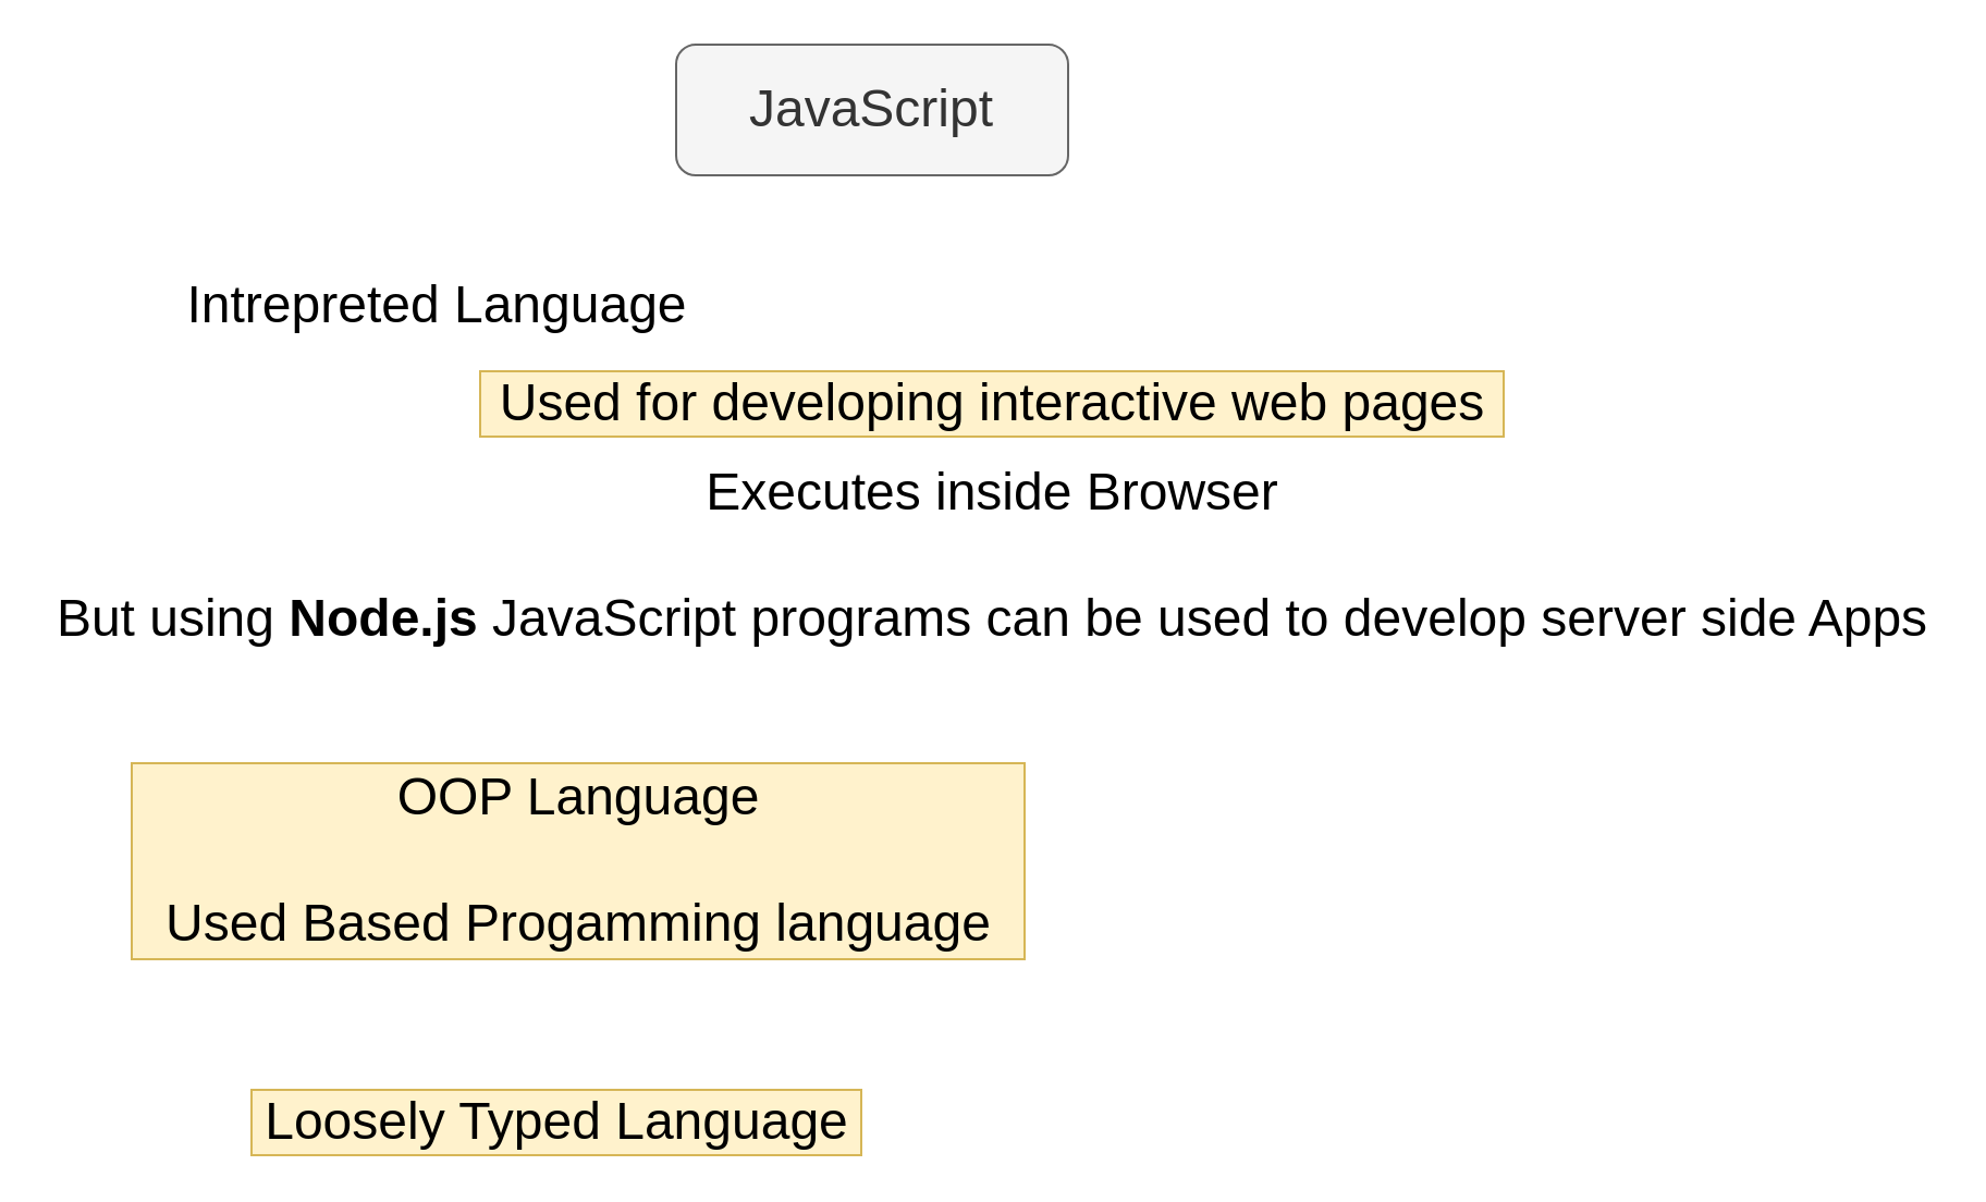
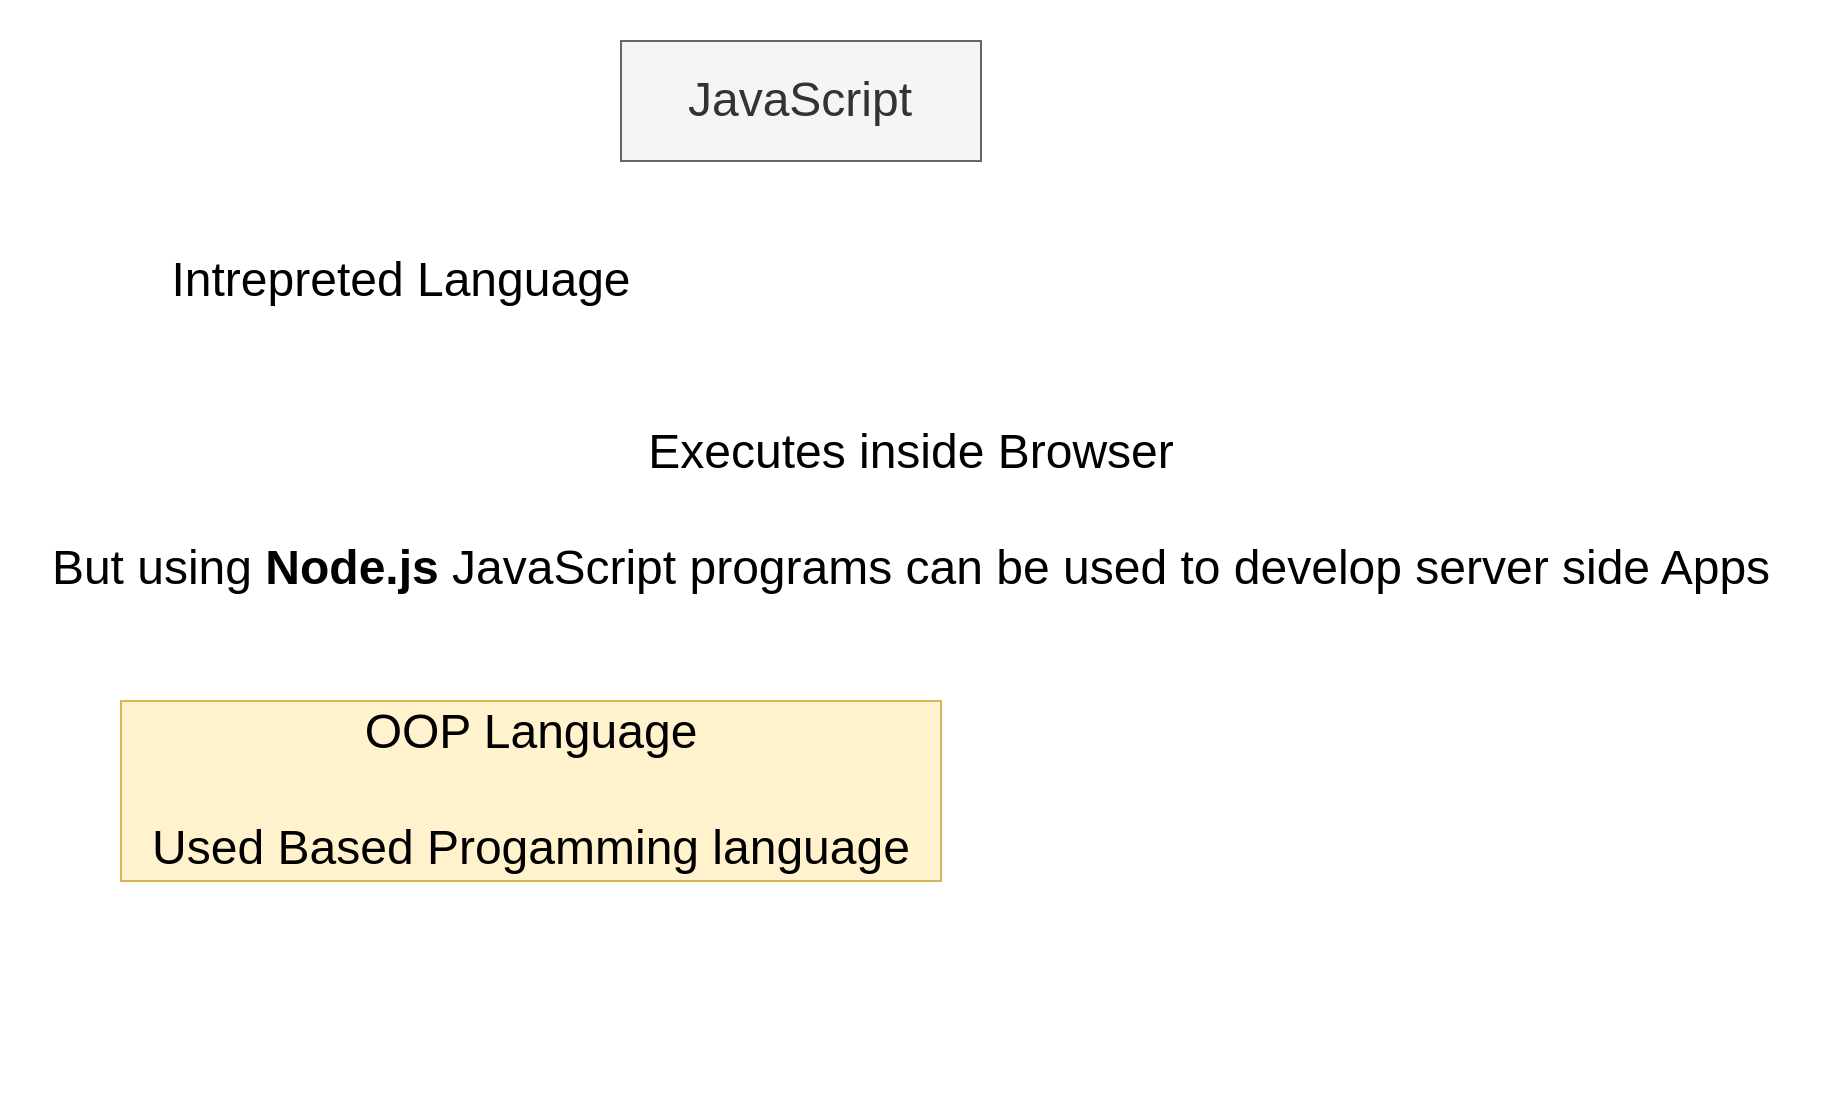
  <mxCell id="0" />
  <mxCell id="1" parent="0" />
- <mxCell id="2" value="&lt;font style=&quot;font-size: 24px&quot;&gt;JavaScript&lt;/font&gt;" style="whiteSpace=wrap;html=1;fillColor=#f5f5f5;fontColor=#333333;strokeColor=#666666;rounded=1;" vertex="1" parent="1"><mxGeometry x="310" y="20" width="180" height="60" as="geometry" /></mxCell>
+ <mxCell id="2" value="&lt;font style=&quot;font-size: 24px&quot;&gt;JavaScript&lt;/font&gt;" style="rounded=0;whiteSpace=wrap;html=1;fillColor=#f5f5f5;fontColor=#333333;strokeColor=#666666;" vertex="1" parent="1"><mxGeometry x="310" y="20" width="180" height="60" as="geometry" /></mxCell>
  <mxCell id="3" value="Intrepreted Language" style="text;html=1;align=center;verticalAlign=middle;resizable=0;points=[];autosize=1;strokeColor=none;fillColor=none;fontSize=24;" vertex="1" parent="1"><mxGeometry x="75" y="125" width="250" height="30" as="geometry" /></mxCell>
  <mxCell id="4" value="Executes inside Browser&lt;br&gt;&lt;br&gt;But using &lt;b&gt;Node.js&lt;/b&gt; JavaScript programs can be used to develop server side Apps" style="text;html=1;align=center;verticalAlign=middle;resizable=0;points=[];autosize=1;strokeColor=none;fillColor=none;fontSize=24;" vertex="1" parent="1"><mxGeometry x="20" y="210" width="870" height="90" as="geometry" /></mxCell>
  <mxCell id="5" value="OOP Language&lt;br&gt;&lt;br&gt;Used Based Progamming language" style="text;html=1;align=center;verticalAlign=middle;resizable=0;points=[];autosize=1;strokeColor=#d6b656;fillColor=#fff2cc;fontSize=24;" vertex="1" parent="1"><mxGeometry x="60" y="350" width="410" height="90" as="geometry" /></mxCell>
- <mxCell id="6" value="Used for developing interactive web pages" style="text;html=1;align=center;verticalAlign=middle;resizable=0;points=[];autosize=1;strokeColor=#d6b656;fillColor=#fff2cc;fontSize=24;" vertex="1" parent="1"><mxGeometry x="220" y="170" width="470" height="30" as="geometry" /></mxCell>
- <mxCell id="7" value="Loosely Typed Language" style="text;html=1;align=center;verticalAlign=middle;resizable=0;points=[];autosize=1;strokeColor=#d6b656;fillColor=#fff2cc;fontSize=24;" vertex="1" parent="1"><mxGeometry x="115" y="500" width="280" height="30" as="geometry" /></mxCell>
